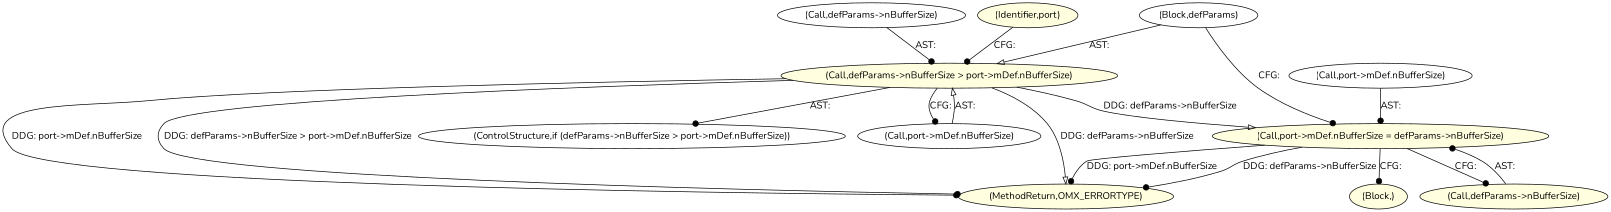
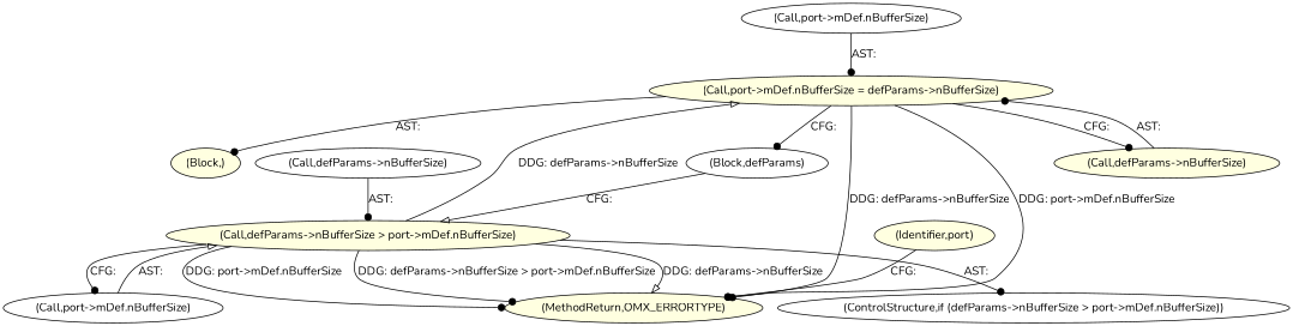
  digraph {
    fontname=Nunito
    node [fillcolor=lightyellow fontname=Nunito style=filled]
    edge [arrowhead=dot fontname=Nunito]
    n1 [label="(Call,port->mDef.nBufferSize = defParams->nBufferSize)"]
    n2 [label="(Block,)"]
    n3 [label="(MethodReturn,OMX_ERRORTYPE)"]
    n4 [label="(Call,defParams->nBufferSize)"]
    n5 [label="(Call,defParams->nBufferSize > port->mDef.nBufferSize)"]
    n6 [fillcolor=white label="(ControlStructure,if (defParams->nBufferSize > port->mDef.nBufferSize))"]
    n7 [fillcolor=white label="(Call,port->mDef.nBufferSize)"]
    n8 [fillcolor=white label="(Block,defParams)"]
    n9 [fillcolor=white label="(Call,defParams->nBufferSize)"]
    n10 [label="(Identifier,port)"]
    n11 [fillcolor=white label="(Call,port->mDef.nBufferSize)"]
-   n1 -> n2 [label="CFG: "]
+   n1 -> n2 [label="AST: "]
    n1 -> n3 [label="DDG: defParams->nBufferSize"]
    n1 -> n3 [label="DDG: port->mDef.nBufferSize"]
    n1 -> n4 [label="CFG: "]
    n4 -> n1 [label="AST: "]
    n5 -> n1 [arrowhead=onormal label="DDG: defParams->nBufferSize"]
    n5 -> n3 [arrowhead=onormal label="DDG: defParams->nBufferSize"]
    n5 -> n3 [label="DDG: port->mDef.nBufferSize"]
    n5 -> n3 [label="DDG: defParams->nBufferSize > port->mDef.nBufferSize"]
    n5 -> n6 [label="AST: "]
    n5 -> n7 [label="CFG: "]
    n7 -> n5 [arrowhead=onormal label="AST: "]
-   n8 -> n1 [label="CFG: "]
-   n8 -> n5 [arrowhead=onormal label="AST: "]
+   n1 -> n8 [label="CFG: "]
+   n8 -> n5 [arrowhead=onormal label="CFG: "]
    n9 -> n5 [label="AST: "]
-   n10 -> n5 [label="CFG: "]
+   n10 -> n3 [label="CFG: "]
    n11 -> n1 [label="AST: "]
  }
